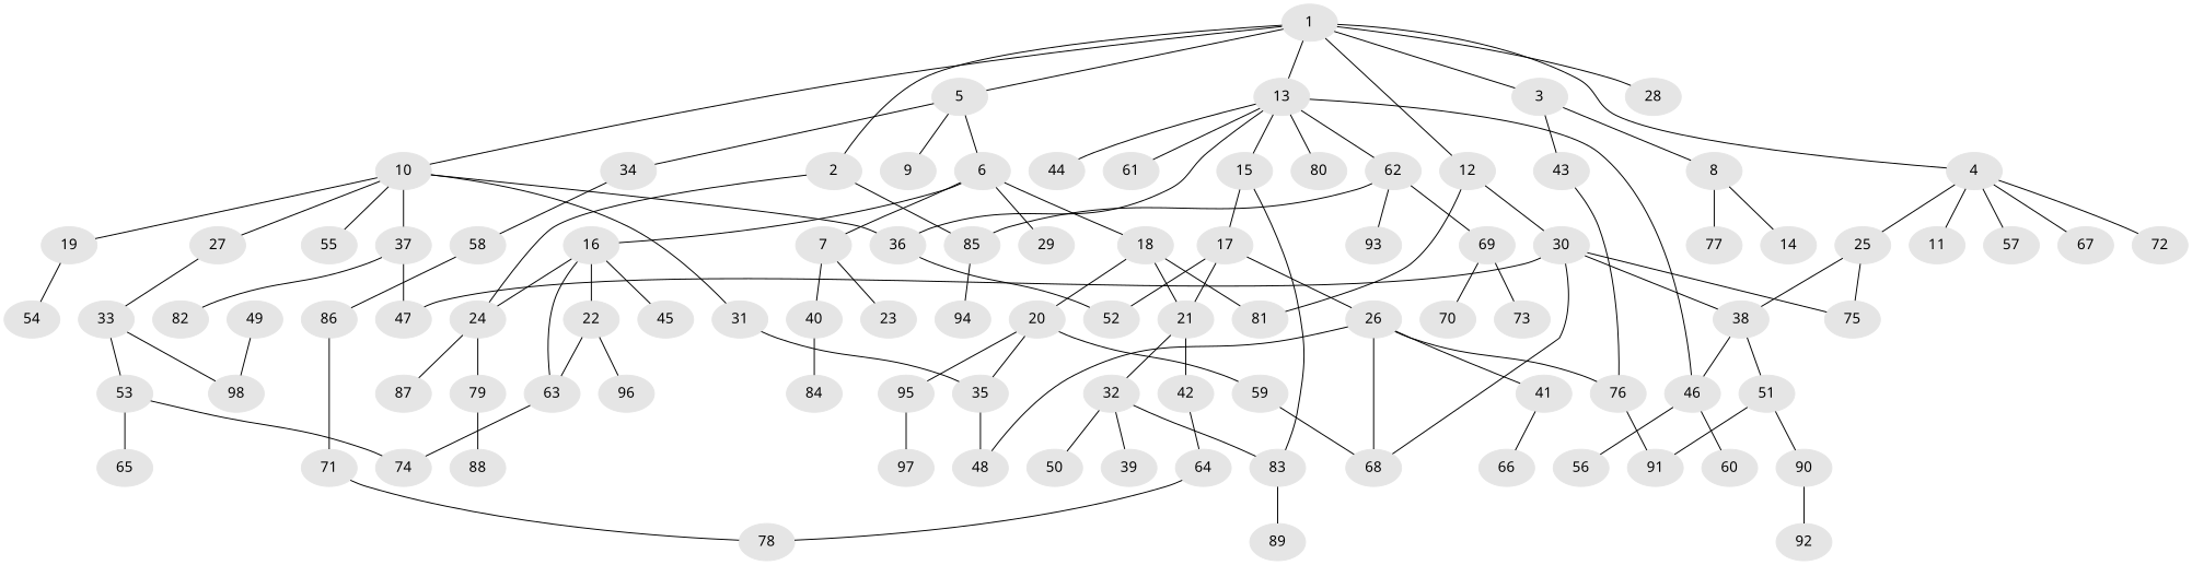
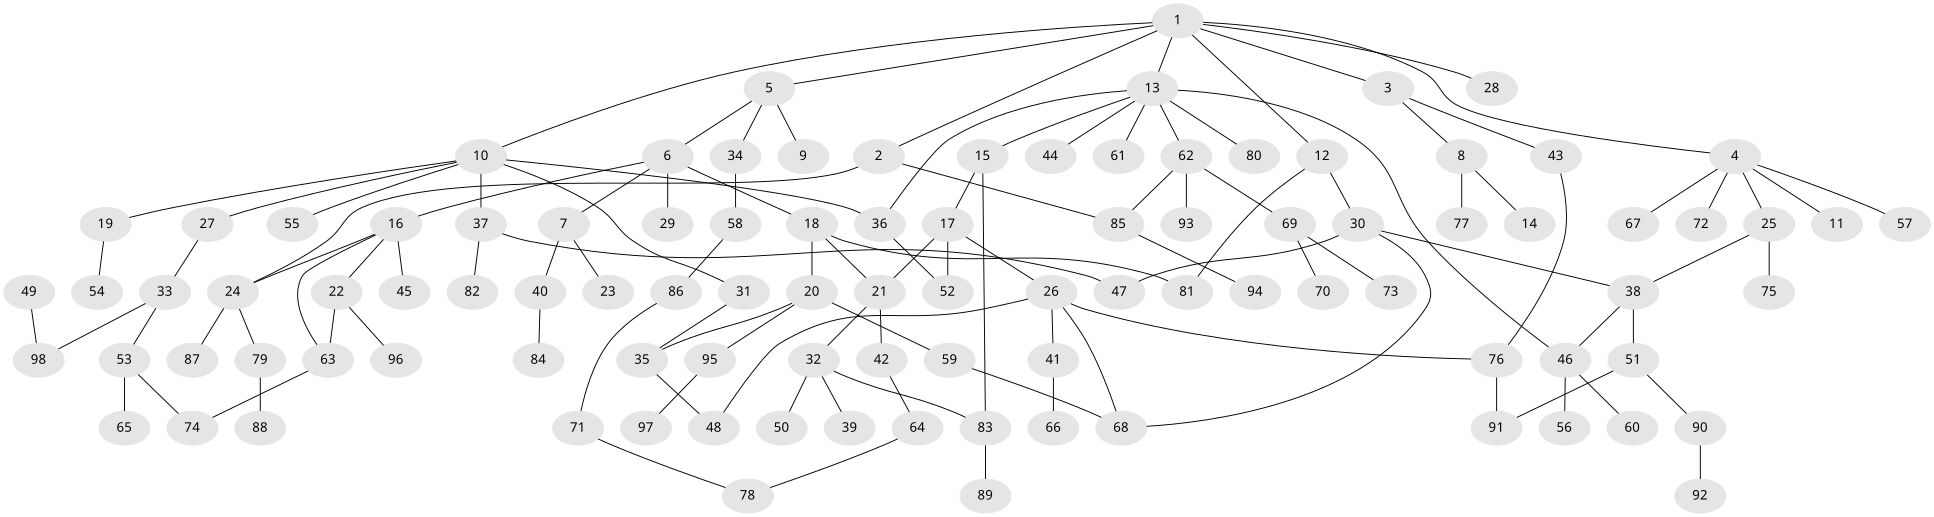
  graph {
    fontname="Noto Sans"
    node [color=gray90 fontname="Noto Sans" style=filled]
    edge [fontname="Noto Sans"]
    1
    2
    3
    4
    5
    10
    12
    13
    28
    24
    85
    8
    43
    11
    25
    57
    67
    72
    6
    9
    34
    19
    27
    31
    36
    37
    55
    30
    81
    15
    44
    46
    61
    62
    80
    79
    87
    94
    14
    77
    76
    38
    75
    7
    16
    18
    29
    58
    23
    40
    22
    45
    63
    21
    20
    84
    54
    33
    35
    52
    47
    82
    68
    17
    83
    56
    60
    69
    93
    26
    89
    96
    74
    32
    42
    41
    48
    59
    95
    97
    39
    50
    64
    88
    51
    71
    78
    66
    91
    53
    98
    49
    65
    86
    90
    92
    70
    73
    1 -- 2
    1 -- 3
    1 -- 4
    1 -- 5
    1 -- 10
    1 -- 12
    1 -- 13
    1 -- 28
    2 -- 24
    2 -- 85
    3 -- 8
    3 -- 43
    4 -- 11
    4 -- 25
    4 -- 57
    4 -- 67
    4 -- 72
    5 -- 6
    5 -- 9
    5 -- 34
    10 -- 19
    10 -- 27
    10 -- 31
    10 -- 36
    10 -- 37
    10 -- 55
    12 -- 30
    12 -- 81
    13 -- 36
    13 -- 15
    13 -- 44
    13 -- 46
    13 -- 61
    13 -- 62
    13 -- 80
    24 -- 79
    24 -- 87
    85 -- 94
    8 -- 14
    8 -- 77
    43 -- 76
    25 -- 38
    25 -- 75
    6 -- 7
    6 -- 16
    6 -- 18
    6 -- 29
    34 -- 58
    19 -- 54
    27 -- 33
    31 -- 35
    36 -- 52
    37 -- 47
    37 -- 82
    30 -- 38
-   30 -- 75
    30 -- 47
    30 -- 68
    15 -- 17
    15 -- 83
    46 -- 56
    46 -- 60
    62 -- 85
    62 -- 69
    62 -- 93
    79 -- 88
    76 -- 91
    38 -- 46
    38 -- 51
    7 -- 23
    7 -- 40
    16 -- 24
    16 -- 22
    16 -- 45
    16 -- 63
    18 -- 81
    18 -- 21
    18 -- 20
    58 -- 86
    40 -- 84
    22 -- 63
    22 -- 96
    63 -- 74
    21 -- 32
    21 -- 42
    20 -- 35
    20 -- 59
    20 -- 95
    33 -- 53
    33 -- 98
    35 -- 48
    17 -- 21
    17 -- 52
    17 -- 26
    83 -- 89
    69 -- 70
    69 -- 73
    26 -- 76
    26 -- 68
    26 -- 41
    26 -- 48
    32 -- 83
    32 -- 39
    32 -- 50
    42 -- 64
    41 -- 66
    59 -- 68
    95 -- 97
    64 -- 78
    51 -- 91
    51 -- 90
    71 -- 78
    53 -- 74
    53 -- 65
    49 -- 98
    86 -- 71
    90 -- 92
  }
